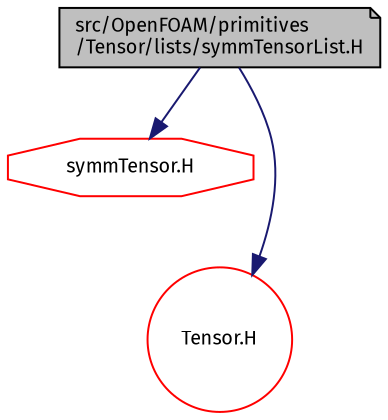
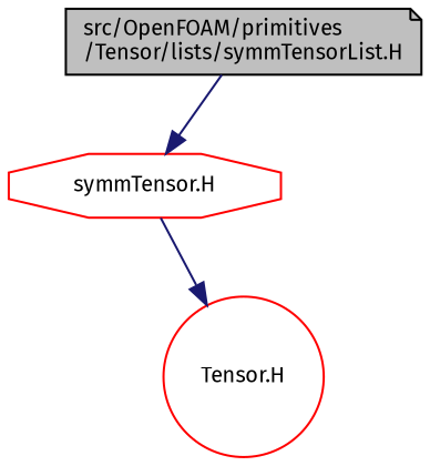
  digraph {
    fontname="Fira Sans"
    node [color=red fontname="Fira Sans" fontsize=10]
    edge [color=midnightblue fontname="Fira Sans" fontsize=10 labelfontname=Helvetica labelfontsize=10 style=solid]
    n1 [color=black fillcolor=grey75 fontcolor=black height=0.2 label="src/OpenFOAM/primitives\l/Tensor/lists/symmTensorList.H" shape=note style=filled width=0.4]
    n2 [height=0.2 label="symmTensor.H" shape=octagon width=0.4]
    n3 [height=0.2 label="Tensor.H" shape=circle width=0.4]
    n1 -> n2
-   n1 -> n3
+   n2 -> n3
  }
